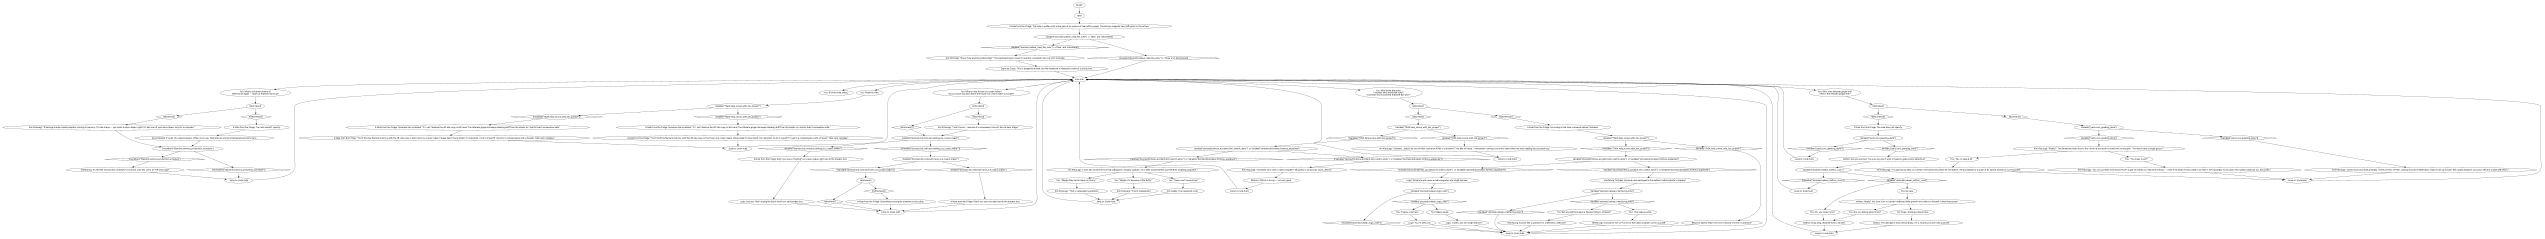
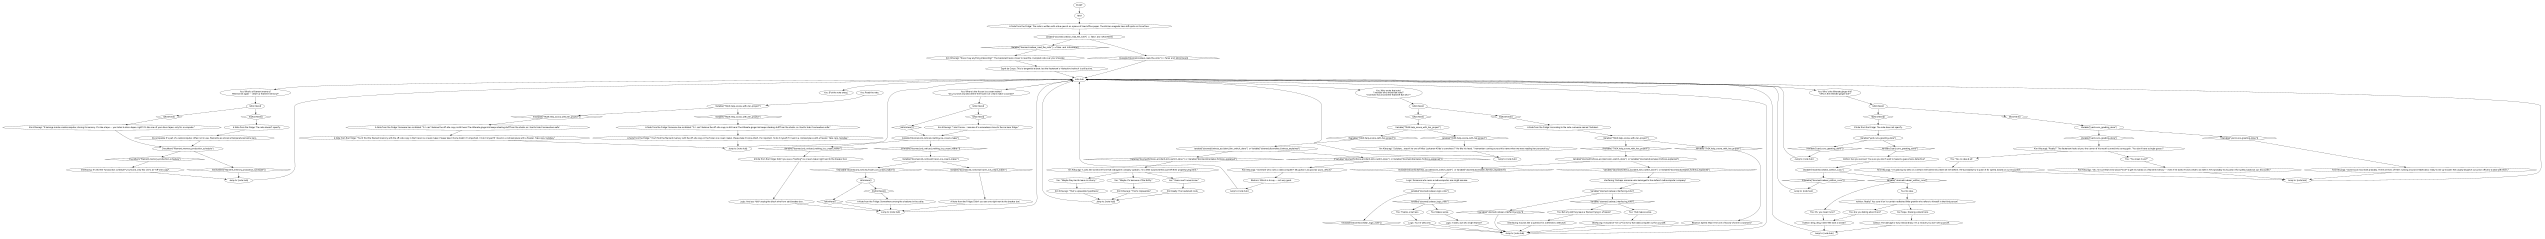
  digraph {
    fontname=Inter
    node [fontname=Inter]
    edge [fontname=Inter]
    n1 [label=START]
    n2 [label=input]
    n3 [label="A Note from the Fridge: The note is written with a blue pencil on a piece of lined office paper. The kitchen magnets have left spots on its surface."]
    n4 [label="Variable[\"doomed.icebear_read_the_note\"] == false  and  IsKimHere()"]
    n5 [label="CheckItem(\"filament_memory_production_schedule\")"]
    n6 [label="CheckItem(\"filament_memory_production_schedule\")" shape=diamond]
    n7 [label="!(CheckItem(\"filament_memory_production_schedule\"))" shape=diamond]
    n8 [label="Interfacing: It's like the *production schedule* you found, only this one's an *off-site copy*."]
    n9 [label="Jump to: [note hub]"]
    n10 [label="note hub"]
    n11 [label="Kim Kitsuragi: \"Does it say anything interesting?\" The lieutenant leans closer to read the crumpled note over your shoulder."]
    n12 [label="Esprit de Corps: This is tangential at best, but the lieutenant's *detective instinct* is still active."]
    n13 [label="A Note from the Fridge: Didn't you see one right next to the breaker box?"]
    n14 [label="Jump to: [note hub]"]
    n15 [label="You: \"Guess we'll never know.\""]
    n16 [label="Kim Really: The lieutenant nods."]
    n17 [label="Jump to: [note hub]"]
    n18 [label="Logic: It does, but who might that be?"]
    n19 [label="Jump to: [note hub]"]
    n20 [label="Logic: You're welcome."]
    n21 [label="Jump to: [note hub]"]
    n22 [label="You: [Put the note away.]"]
    n23 [label="You: What's a filament memory?\n\"Remind me again -- what's a filament memory?\""]
    n24 [label="You: Read the note."]
    n25 [label="You: Where's the frozen ice cream maker?\n\"Do you have any idea where the frozen ice cream maker could be?\""]
    n26 [label="You: Who wrote that note?\n\"I wonder who wrote that note?\" \n\"Someone has moved the filament! But who?\" "]
    n27 [label="You: Who's the illiterate ginger kid?\n\"Who's the illiterate ginger kid?\""]
    n28 [label="Variable[\"TASK.help_soona_with_her_project\"]"]
    n29 [label="Variable[\"TASK.help_soona_with_her_project\"]" shape=diamond]
    n30 [label="!(Variable[\"TASK.help_soona_with_her_project\"])" shape=diamond]
    n31 [label="Kim Kitsuragi: \"Sulisław... wasn't he one of Miss Luukanen-Kilde's coworkers?\" He tilts his head. \"I remember coming across this name when we were reading her personal log.\""]
    n32 [label="Variable[\"doomed.fortress_accident_kim_switch_done\"]  or Variable[\"doomed.dicemaker_fortress_explained\"]"]
    n33 [label="Jump to: [note hub]"]
    n34 [label="Variable[\"doomed.fortress_accident_kim_switch_done\"]  or Variable[\"doomed.dicemaker_fortress_explained\"]" shape=diamond]
    n35 [label="!(Variable[\"doomed.fortress_accident_kim_switch_done\"]  or Variable[\"doomed.dicemaker_fortress_explained\"])" shape=diamond]
    n36 [label="A Note from the Fridge: Someone has scribbled: \"S, I can't believe the off-site copy is still here! The illiterate ginger kid keeps stealing stuff from the studio, so I had to hide it somewhere safe.\""]
    n37 [label="A Note from the Fridge: \"You'll find the filament memory with the off-site copy in the frozen ice cream maker. Please take it home ASAP, it's important. I'd do it myself if I lived in a civilized place with a freezer. Take care, Sulisław.\""]
    n38 [label="Jump to: [note hub]"]
    n39 [label="Jump to: [note hub]"]
    n40 [label="Kim Kitsuragi: \"Some local miscreant probably. There are tons of them running around in Martinaise, ready to stir up trouble. We usually dispatch our junior officers to deal with them.\""]
    n41 [label="Jump to: [note hub]"]
    n42 [label="You: \"You mean Cuno?\""]
    n43 [label="Kim Kitsuragi: \"Oh, I'm sure that child would *love* to get his hands on a filament memory -- even if he doesn't know what to do with it. He'd probably try to pawn it for speed, based on our encounter.\""]
    n44 [label="Kim Kitsuragi: \"Looks like someone from that radiogame company upstairs. I'm a little surprised they just left their property lying here.\""]
    n45 [label="You: \"Maybe they had to leave in a hurry.\""]
    n46 [label="You: \"Maybe it's because of the Entity.\""]
    n47 [label="Kim Kitsuragi: \"That's a plausible hypothesis.\""]
    n48 [label="Kim Kitsuragi: \"That's implausible.\""]
    n49 [label="Variable[\"yard.cuno_greeting_done\"]"]
    n50 [label="Variable[\"yard.cuno_greeting_done\"]" shape=diamond]
    n51 [label="!(Variable[\"yard.cuno_greeting_done\"])" shape=diamond]
    n52 [label="Kim Kitsuragi: \"Really?\" The lieutenant looks at you, the corner of his mouth curved into a smug grin. \"You don't have a single guess?\""]
    n53 [label="You: \"No, no idea at all.\""]
    n54 [label="IsKimHere()"]
    n55 [label="IsKimHere()" shape=diamond]
    n56 [label="!(IsKimHere())" shape=diamond]
    n57 [label="A Note from the Fridge: The note does not specify."]
    n58 [label="Variable[\"yard.cuno_greeting_done\"]"]
    n59 [label="Encyclopedia: It's part of a radiocomputer. When not in use, filaments are stored at temperatures below zero."]
    n60 [label="Variable[\"doomed.icebear_read_the_note\"] == false  and  IsKimHere()" shape=diamond]
    n61 [label="!(Variable[\"doomed.icebear_read_the_note\"] == false  and  IsKimHere())" shape=diamond]
    n62 [label="Volition: The damage is truly extraordinary. It's a miracle you don't shit yourself."]
    n63 [label="Jump to: [note hub]"]
    n64 [label="Variable[\"doomed.icebear_volition_cuno\"]"]
    n65 [label="Variable[\"doomed.icebear_volition_cuno\"]" shape=diamond]
    n66 [label="!(Variable[\"doomed.icebear_volition_cuno\"])" shape=diamond]
    n67 [label="You: Oh, you mean Cuno?"]
    n68 [label="You: No idea."]
-   n69 [label="Volition: Ding, ding, ding! We have a winner!"]
+   n69 [label="Volition: Ding, ding, listen! We have a winner!"]
    n70 [label="Volition: Really? You sure it isn't a certain redhaired little gremlin who refers to himself in the third person?"]
    n71 [label="A Note from the Fridge: According to the note, someone named 'Sulisław'."]
    n72 [label="Variable[\"TASK.help_soona_with_her_project\"]"]
    n73 [label="Variable[\"TASK.help_soona_with_her_project\"]" shape=diamond]
    n74 [label="!(Variable[\"TASK.help_soona_with_her_project\"])" shape=diamond]
    n75 [label="IsKimHere()"]
    n76 [label="IsKimHere()" shape=diamond]
    n77 [label="!(IsKimHere())" shape=diamond]
    n78 [label="You: Nope. Drawing a blank here."]
    n79 [label="You: Are you talking about Cuno?"]
    n80 [label="Kim Kitsuragi: \"Someone who owns a radiocomputer? My guess is as good as yours, officer.\""]
    n81 [label="Rhetoric: Which is to say -- not very good."]
    n82 [label="Logic: Someone who owns a radiocomputer, one might assume."]
    n83 [label="Variable[\"doomed.icebear_logic_note\"]"]
    n84 [label="Variable[\"doomed.icebear_logic_note\"]" shape=diamond]
    n85 [label="!(Variable[\"doomed.icebear_logic_note\"])" shape=diamond]
    n86 [label="Kim Kitsuragi: \"It belongs inside a radiocomputer, storing its memory. It's like a tape -- you listen to disco tapes, right? It's like one of your disco tapes, only for a computer.\""]
    n87 [label="A Note from the Fridge: The note doesn't specify."]
    n88 [label="Variable[\"TASK.help_soona_with_her_project\"]"]
    n89 [label="Variable[\"TASK.help_soona_with_her_project\"]" shape=diamond]
    n90 [label="!(Variable[\"TASK.help_soona_with_her_project\"])" shape=diamond]
    n91 [label="Interfacing: It would be *oh so* fun to try that radiocomputer out for yourself."]
    n92 [label="Kim Kitsuragi: \"I'm placing my bets on a certain red-haired miscreant we met before. He'd probably try to pawn it for speed, based on our encounter.\""]
    n93 [label="Volition: Are you serious? You sure you don't want to hazard a guess here, detective?"]
    n94 [label="You: Thanks, smart ass."]
    n95 [label="Variable[\"yard.cuno_greeting_done\"]" shape=diamond]
    n96 [label="!(Variable[\"yard.cuno_greeting_done\"])" shape=diamond]
    n97 [label="Jump to: [note hub]"]
    n98 [label="You: Makes sense."]
    n99 [label="A Note from the Fridge: Someone has scribbled: \"S, I can't believe the off-site copy is still here! The illiterate ginger kid keeps stealing stuff from the studio, so I had to hide it somewhere safe.\""]
    n100 [label="A Note from the Fridge: \"You'll find the filament memory with the off-site copy in the frozen ice cream maker. Please take it home ASAP, it's important. I'd do it myself if I lived in a civilized place with a freezer. Take care, Sulisław.\""]
    n101 [label="IsKimHere()"]
    n102 [label="IsKimHere()" shape=diamond]
    n103 [label="!(IsKimHere())" shape=diamond]
    n104 [label="A Note from the Fridge: Somewhere among the shadows in the cellar."]
    n105 [label="You: That makes sense."]
    n106 [label="IsKimHere()"]
    n107 [label="IsKimHere()" shape=diamond]
    n108 [label="!(IsKimHere())" shape=diamond]
    n109 [label="Variable[\"doomed.fortress_accident_kim_switch_done\"]  or Variable[\"doomed.dicemaker_fortress_explained\"]"]
    n110 [label="Variable[\"doomed.fortress_accident_kim_switch_done\"]  or Variable[\"doomed.dicemaker_fortress_explained\"]" shape=diamond]
    n111 [label="!(Variable[\"doomed.fortress_accident_kim_switch_done\"]  or Variable[\"doomed.dicemaker_fortress_explained\"])" shape=diamond]
    n112 [label="Interfacing: Perhaps someone who belonged to the defunct radiocomputer company?"]
    n113 [label="Variable[\"doomed.icebear_interfacing_note\"]"]
    n114 [label="Variable[\"doomed.orb_noticed_melting_ice_cream_maker\"]"]
    n115 [label="Variable[\"doomed.orb_noticed_melting_ice_cream_maker\"]" shape=diamond]
    n116 [label="!(Variable[\"doomed.orb_noticed_melting_ice_cream_maker\"])" shape=diamond]
    n117 [label="A Note from the Fridge: Didn't you see a *melting* ice cream maker right next to the breaker box?"]
    n118 [label="Variable[\"doomed.orb_noticed_frozen_ice_cream_maker\"]"]
    n119 [label="Logic: And you *did* unplug the black wire from said breaker box."]
    n120 [label="Variable[\"doomed.orb_noticed_frozen_ice_cream_maker\"]" shape=diamond]
    n121 [label="!(Variable[\"doomed.orb_noticed_frozen_ice_cream_maker\"])" shape=diamond]
    n122 [label="IsKimHere()"]
    n123 [label="IsKimHere()" shape=diamond]
    n124 [label="!(IsKimHere())" shape=diamond]
    n125 [label="Reaction Speed: Wasn't he one of Soona's former coworkers?"]
    n126 [label="Kim Kitsuragi: \"I don't know... I assume it's somewhere close to the ice bear fridge.\""]
    n127 [label="You: But why did they leave a filament lying in a freezer?"]
    n128 [label="Interfacing: Sounds like a question for a detective, detective."]
    n129 [label="Variable[\"doomed.icebear_interfacing_note\"]" shape=diamond]
    n130 [label="!(Variable[\"doomed.icebear_interfacing_note\"])" shape=diamond]
    n1 -> n2
    n2 -> n3
    n3 -> n4
    n4 -> n60
    n4 -> n61
    n5 -> n6
    n5 -> n7
    n6 -> n8
    n7 -> n9
    n8 -> n9
    n9 -> n10
    n10 -> n22
    n10 -> n23
-   n10 -> n24
    n10 -> n25
    n10 -> n26
    n10 -> n27
    n11 -> n12
    n12 -> n10
    n13 -> n14
    n14 -> n10
    n15 -> n16
    n16 -> n17
    n17 -> n10
    n18 -> n19
    n19 -> n10
    n20 -> n19
    n21 -> n10
    n23 -> n75
    n24 -> n88
    n25 -> n106
    n26 -> n122
    n27 -> n54
    n28 -> n29
    n28 -> n30
    n29 -> n31
    n30 -> n32
    n31 -> n33
    n32 -> n34
    n32 -> n35
    n33 -> n10
    n34 -> n44
    n35 -> n80
    n36 -> n37
    n37 -> n38
    n38 -> n10
    n39 -> n10
    n40 -> n41
    n41 -> n10
    n42 -> n43
    n43 -> n41
    n44 -> n15
    n44 -> n45
    n44 -> n46
    n45 -> n47
    n46 -> n48
    n47 -> n17
    n48 -> n17
    n49 -> n50
    n49 -> n51
    n50 -> n52
    n51 -> n40
    n52 -> n42
    n52 -> n53
    n53 -> n92
    n54 -> n55
    n54 -> n56
    n55 -> n49
    n56 -> n57
    n57 -> n58
    n58 -> n95
    n58 -> n96
    n59 -> n5
    n60 -> n11
    n61 -> n10
    n62 -> n63
    n63 -> n10
    n64 -> n65
    n64 -> n66
    n65 -> n67
    n65 -> n68
    n66 -> n39
    n67 -> n69
    n68 -> n70
    n69 -> n63
    n70 -> n78
    n70 -> n79
    n71 -> n72
    n72 -> n73
    n72 -> n74
    n73 -> n125
    n74 -> n109
    n75 -> n76
    n75 -> n77
    n76 -> n86
    n77 -> n87
    n78 -> n62
    n79 -> n69
    n80 -> n81
    n81 -> n21
    n82 -> n83
    n83 -> n84
    n83 -> n85
    n84 -> n94
    n84 -> n98
    n85 -> n19
    n86 -> n5
    n87 -> n59
    n88 -> n89
    n88 -> n90
    n89 -> n36
    n90 -> n99
    n91 -> n19
    n92 -> n41
    n93 -> n64
    n94 -> n20
    n95 -> n93
    n96 -> n97
    n97 -> n10
    n98 -> n18
    n99 -> n100
    n100 -> n38
    n101 -> n102
    n101 -> n103
    n102 -> n14
    n103 -> n104
    n104 -> n14
    n105 -> n91
    n106 -> n107
    n106 -> n108
    n107 -> n126
    n108 -> n114
    n109 -> n110
    n109 -> n111
    n110 -> n112
    n111 -> n82
    n112 -> n113
    n113 -> n129
    n113 -> n130
    n114 -> n115
    n114 -> n116
    n115 -> n117
    n116 -> n118
    n117 -> n119
    n118 -> n120
    n118 -> n121
    n119 -> n14
    n120 -> n13
    n121 -> n101
    n122 -> n123
    n122 -> n124
    n123 -> n28
    n124 -> n71
    n125 -> n19
    n126 -> n114
    n127 -> n128
    n128 -> n19
    n129 -> n105
    n129 -> n127
    n130 -> n19
  }
